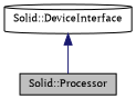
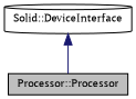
  digraph {
    fontname="PT Serif"
    node [color=black fontname="PT Serif" fontsize=10 style=filled]
-   n1 [fillcolor=grey75 fontcolor=black height=0.2 label="Solid::Processor" shape=box width=0.4]
+   n1 [fillcolor=grey75 fontcolor=black height=0.2 label="Processor::Processor" shape=box width=0.4]
    n2 [fillcolor=white height=0.2 label="Solid::DeviceInterface" shape=cylinder width=0.4]
    n2 -> n1 [color=midnightblue dir=back fontname="PT Serif" fontsize=10 labelfontname=Helvetica labelfontsize=10 style=solid]
  }
